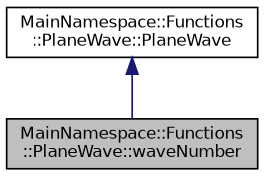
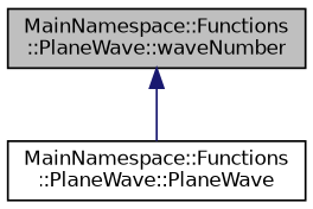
  digraph {
    rankdir=TB
    node [color=black fontname=Helvetica fontsize=10 shape=record style=filled]
    n1 [fillcolor=grey75 fontcolor=black height=0.2 label="MainNamespace::Functions\l::PlaneWave::waveNumber" width=0.4]
    n2 [fillcolor=white height=0.2 label="MainNamespace::Functions\l::PlaneWave::PlaneWave" width=0.4]
-   n2 -> n1 [color=midnightblue dir=back fontname=Helvetica fontsize=10 labelfontname=Helvetica labelfontsize=10 style=solid]
+   n1 -> n2 [color=midnightblue dir=back fontname=Helvetica fontsize=10 labelfontname=Helvetica labelfontsize=10 style=solid]
  }
